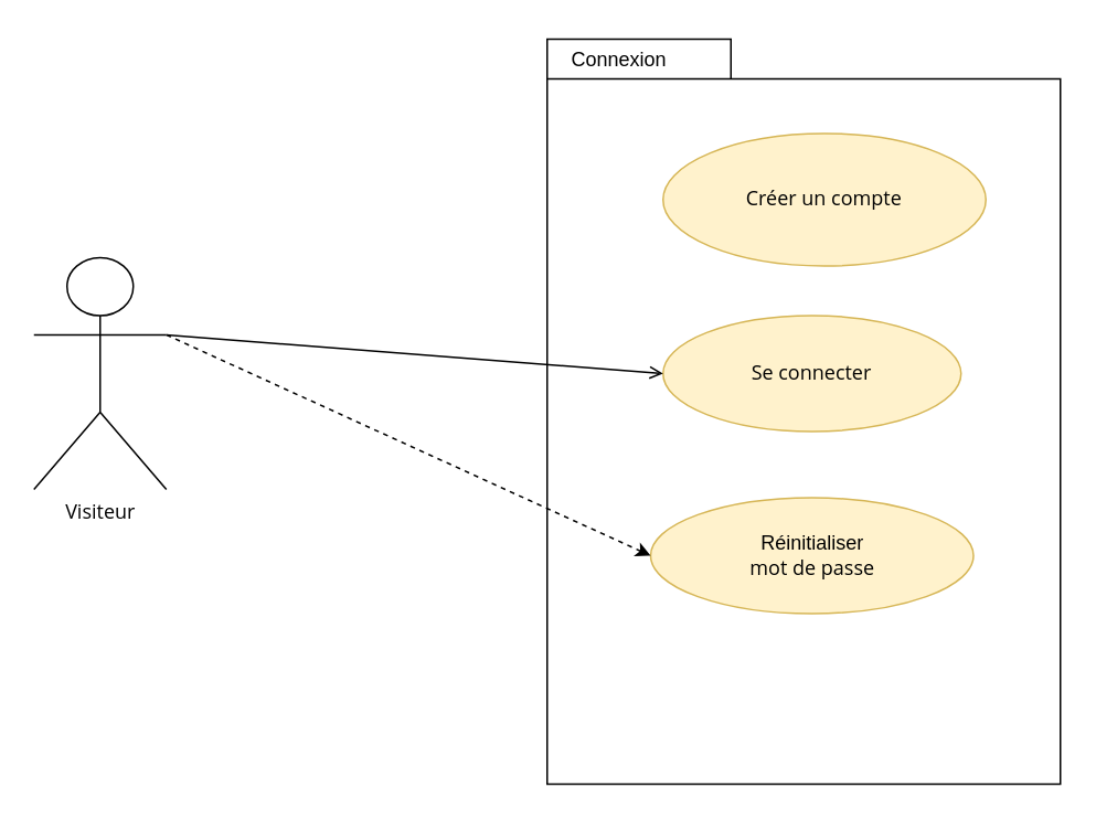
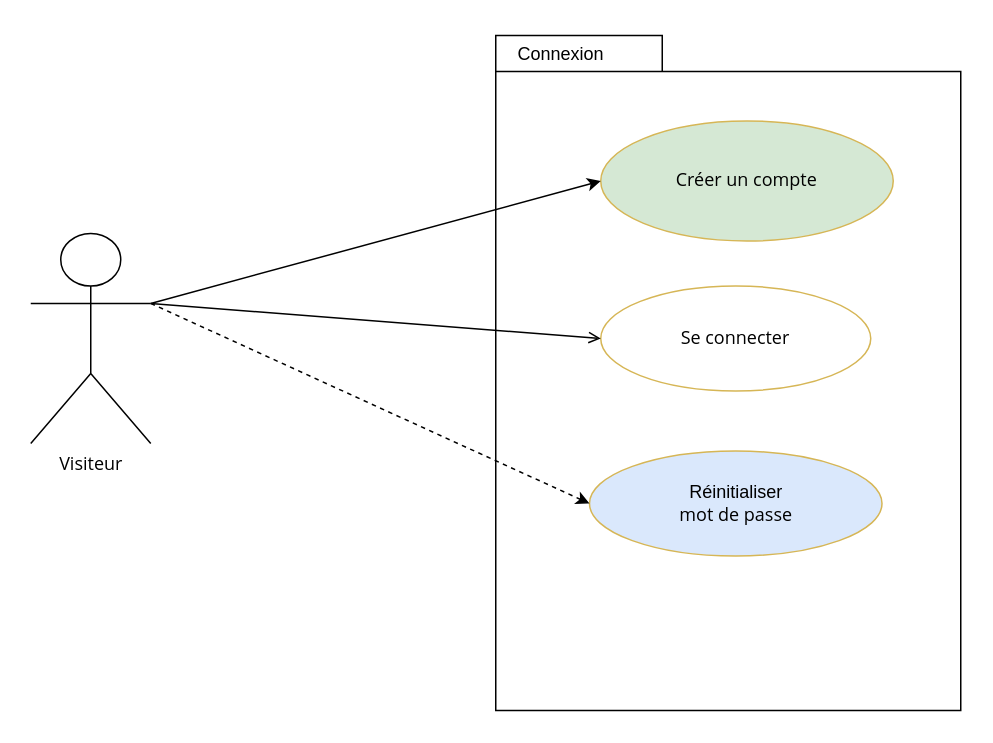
  <mxCell id="0" />
  <mxCell id="1" parent="0" />
  <mxCell id="2" value="" style="group" parent="1" vertex="1" connectable="0"><mxGeometry x="330" y="20" width="310" height="453" as="geometry" /></mxCell>
  <mxCell id="3" value="" style="shape=folder;fontStyle=1;spacingTop=10;tabWidth=111;tabHeight=24;tabPosition=left;html=1;align=left;verticalAlign=top;" parent="2" vertex="1"><mxGeometry y="3" width="310" height="450" as="geometry" /></mxCell>
  <mxCell id="4" value="&lt;font face=&quot;Helvetica, VP Default&quot;&gt;&lt;span style=&quot;font-size: 12px;&quot;&gt;Connexion&lt;/span&gt;&lt;/font&gt;" style="text;html=1;strokeColor=none;fillColor=none;align=left;verticalAlign=middle;whiteSpace=wrap;rounded=0;fontFamily=Open Sans;fontSource=https%3A%2F%2Ffonts.googleapis.com%2Fcss%3Ffamily%3DOpen%2BSans;fontSize=14;" parent="2" vertex="1"><mxGeometry x="13" width="97" height="30" as="geometry" /></mxCell>
- <mxCell id="5" value="Créer un compte" style="ellipse;whiteSpace=wrap;html=1;fontFamily=Open Sans;verticalAlign=middle;fontSource=https%3A%2F%2Ffonts.googleapis.com%2Fcss%3Ffamily%3DOpen%2BSans;fillColor=#fff2cc;strokeColor=#d6b656;" parent="2" vertex="1"><mxGeometry x="70" y="60" width="195" height="80" as="geometry" /></mxCell>
- <mxCell id="6" value="Se connecter" style="ellipse;whiteSpace=wrap;html=1;fontFamily=Open Sans;verticalAlign=middle;fontSource=https%3A%2F%2Ffonts.googleapis.com%2Fcss%3Ffamily%3DOpen%2BSans;fillColor=#fff2cc;strokeColor=#d6b656;" parent="2" vertex="1"><mxGeometry x="70" y="170" width="180" height="70" as="geometry" /></mxCell>
- <mxCell id="7" value="&lt;span id=&quot;docs-internal-guid-87a97179-7fff-c479-6de7-f2c82aa91268&quot;&gt;&lt;span style=&quot;font-size: 9pt ; font-family: &amp;#34;arial&amp;#34; ; background-color: transparent ; vertical-align: baseline&quot;&gt;Réinitialiser&lt;/span&gt;&lt;/span&gt;&lt;br&gt;mot de passe" style="ellipse;whiteSpace=wrap;html=1;fontFamily=Open Sans;verticalAlign=middle;fontSource=https%3A%2F%2Ffonts.googleapis.com%2Fcss%3Ffamily%3DOpen%2BSans;fillColor=#fff2cc;strokeColor=#d6b656;" parent="2" vertex="1"><mxGeometry x="62.5" y="280" width="195" height="70" as="geometry" /></mxCell>
+ <mxCell id="5" value="Créer un compte" style="ellipse;whiteSpace=wrap;html=1;fontFamily=Open Sans;verticalAlign=middle;fontSource=https%3A%2F%2Ffonts.googleapis.com%2Fcss%3Ffamily%3DOpen%2BSans;fillColor=#d5e8d4;strokeColor=#d6b656;" parent="2" vertex="1"><mxGeometry x="70" y="60" width="195" height="80" as="geometry" /></mxCell>
+ <mxCell id="6" value="Se connecter" style="ellipse;whiteSpace=wrap;html=1;fontFamily=Open Sans;verticalAlign=middle;fontSource=https%3A%2F%2Ffonts.googleapis.com%2Fcss%3Ffamily%3DOpen%2BSans;fillColor=#ffffff;strokeColor=#d6b656;" parent="2" vertex="1"><mxGeometry x="70" y="170" width="180" height="70" as="geometry" /></mxCell>
+ <mxCell id="7" value="&lt;span id=&quot;docs-internal-guid-87a97179-7fff-c479-6de7-f2c82aa91268&quot;&gt;&lt;span style=&quot;font-size: 9pt ; font-family: &amp;#34;arial&amp;#34; ; background-color: transparent ; vertical-align: baseline&quot;&gt;Réinitialiser&lt;/span&gt;&lt;/span&gt;&lt;br&gt;mot de passe" style="ellipse;whiteSpace=wrap;html=1;fontFamily=Open Sans;verticalAlign=middle;fontSource=https%3A%2F%2Ffonts.googleapis.com%2Fcss%3Ffamily%3DOpen%2BSans;fillColor=#dae8fc;strokeColor=#d6b656;" parent="2" vertex="1"><mxGeometry x="62.5" y="280" width="195" height="70" as="geometry" /></mxCell>
+ <mxCell id="8" value="" style="endArrow=classic;html=1;rounded=0;fontSize=18;entryX=0;entryY=0.5;entryDx=0;entryDy=0;exitX=1;exitY=0.333;exitDx=0;exitDy=0;exitPerimeter=0;" parent="1" source="11" target="5" edge="1"><mxGeometry width="50" height="50" relative="1" as="geometry"><mxPoint x="160" y="240" as="sourcePoint" /><mxPoint x="640" y="370" as="targetPoint" /></mxGeometry></mxCell>
  <mxCell id="9" value="" style="endArrow=classic;html=1;rounded=0;fontSize=18;entryX=0;entryY=0.5;entryDx=0;entryDy=0;exitX=1;exitY=0.333;exitDx=0;exitDy=0;exitPerimeter=0;dashed=1;" parent="1" source="11" target="7" edge="1"><mxGeometry width="50" height="50" relative="1" as="geometry"><mxPoint x="160" y="240" as="sourcePoint" /><mxPoint x="394" y="200" as="targetPoint" /></mxGeometry></mxCell>
  <mxCell id="10" value="" style="endArrow=open;html=1;rounded=0;fontSize=18;entryX=0;entryY=0.5;entryDx=0;entryDy=0;exitX=1;exitY=0.333;exitDx=0;exitDy=0;exitPerimeter=0;" parent="1" source="11" target="6" edge="1"><mxGeometry width="50" height="50" relative="1" as="geometry"><mxPoint x="160" y="240" as="sourcePoint" /><mxPoint x="404" y="210" as="targetPoint" /></mxGeometry></mxCell>
  <mxCell id="11" value="Visiteur" style="shape=umlActor;verticalLabelPosition=bottom;verticalAlign=top;html=1;outlineConnect=0;fontFamily=Open Sans;fontSource=https%3A%2F%2Ffonts.googleapis.com%2Fcss%3Ffamily%3DOpen%2BSans;" parent="1" vertex="1"><mxGeometry x="20" y="155" width="80" height="140" as="geometry" /></mxCell>
